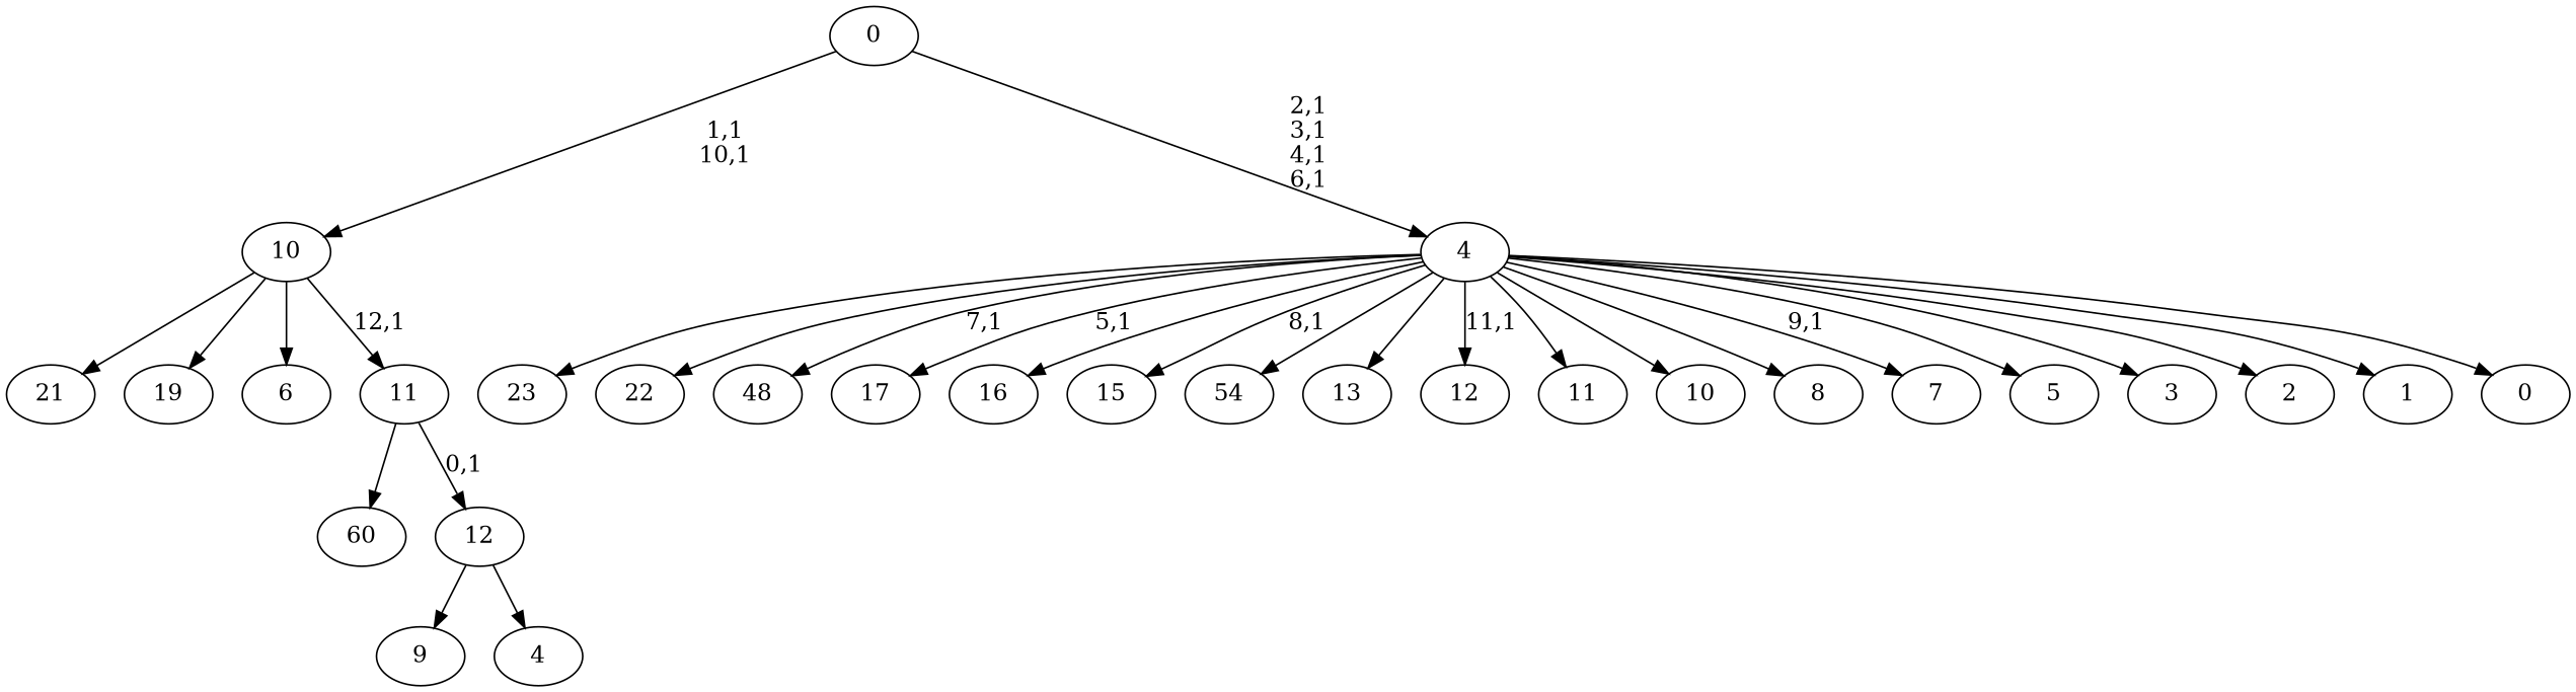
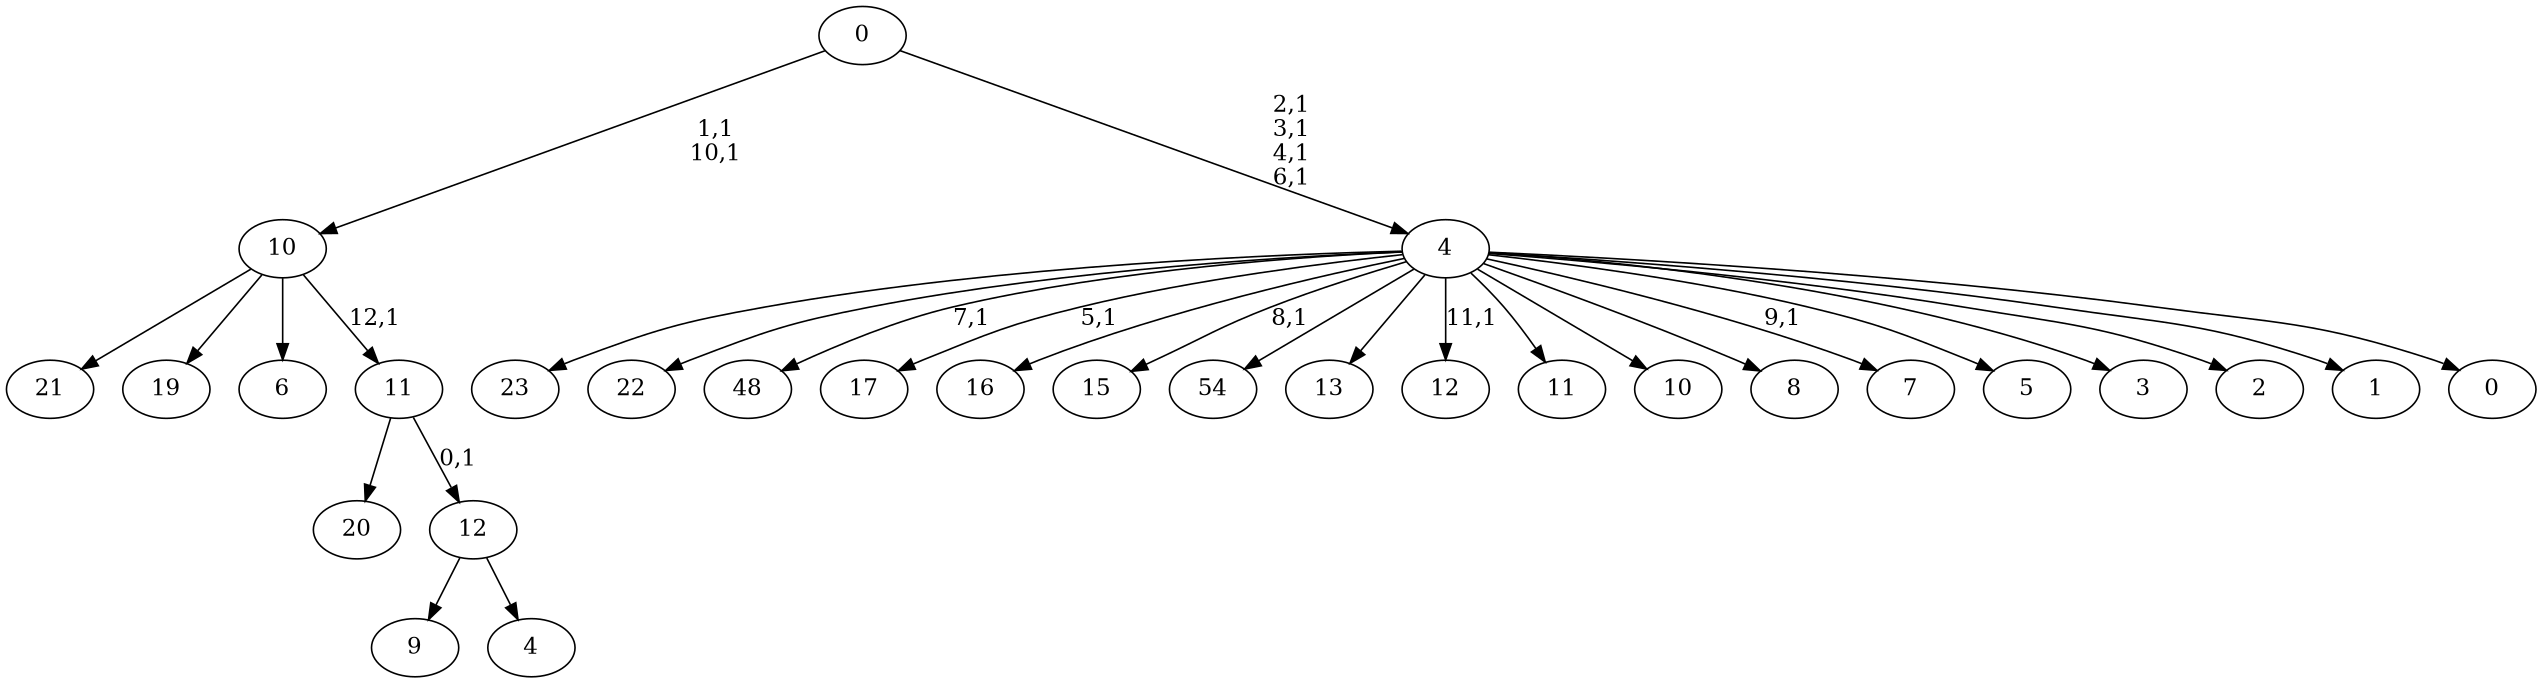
  digraph {
    n1 [label=23]
    n2 [label=22]
    n3 [label=21]
-   n4 [label=60]
+   n4 [label=20]
    n5 [label=19]
    n6 [label=48]
    n7 [label=17]
    n8 [label=16]
    n9 [label=15]
    n10 [label=54]
    n11 [label=13]
    n12 [label=12]
    n13 [label=11]
    n14 [label=10]
    n15 [label=9]
    n16 [label=8]
    n17 [label=7]
    n18 [label=6]
    n19 [label=5]
    n20 [label=4]
    12
    11
    10
    n24 [label=3]
    n25 [label=2]
    n26 [label=1]
    n27 [label=0]
    4
    0
    12 -> n15
    12 -> n20
    11 -> n4
    11 -> 12 [label="0,1"]
    10 -> n3
    10 -> n5
    10 -> n18
    10 -> 11 [label="12,1"]
    4 -> n1
    4 -> n2
    4 -> n6 [label="7,1"]
    4 -> n7 [label="5,1"]
    4 -> n8
    4 -> n9 [label="8,1"]
    4 -> n10
    4 -> n11
    4 -> n12 [label="11,1"]
    4 -> n13
    4 -> n14
    4 -> n16
    4 -> n17 [label="9,1"]
    4 -> n19
    4 -> n24
    4 -> n25
    4 -> n26
    4 -> n27
    0 -> 10 [label="1,1\n10,1"]
    0 -> 4 [label="2,1\n3,1\n4,1\n6,1"]
  }
